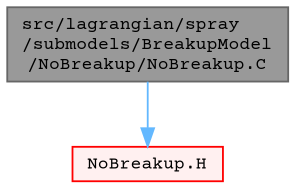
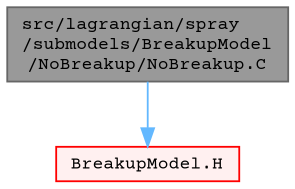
  digraph {
    fontname="Courier Prime"
    node [fontname="Courier Prime" fontsize=10 shape=box style=filled]
    n1 [color=gray40 fillcolor=grey60 fontcolor=black height=0.2 label="src/lagrangian/spray\l/submodels/BreakupModel\l/NoBreakup/NoBreakup.C" width=0.4]
-   n2 [color=red fillcolor="#FFF0F0" height=0.2 label="NoBreakup.H" width=0.4]
+   n2 [color=red fillcolor="#FFF0F0" height=0.2 label="BreakupModel.H" width=0.4]
    n1 -> n2 [color=steelblue1 fontname="Courier Prime" fontsize=10 labelfontname=Helvetica labelfontsize=10 style=solid]
  }
